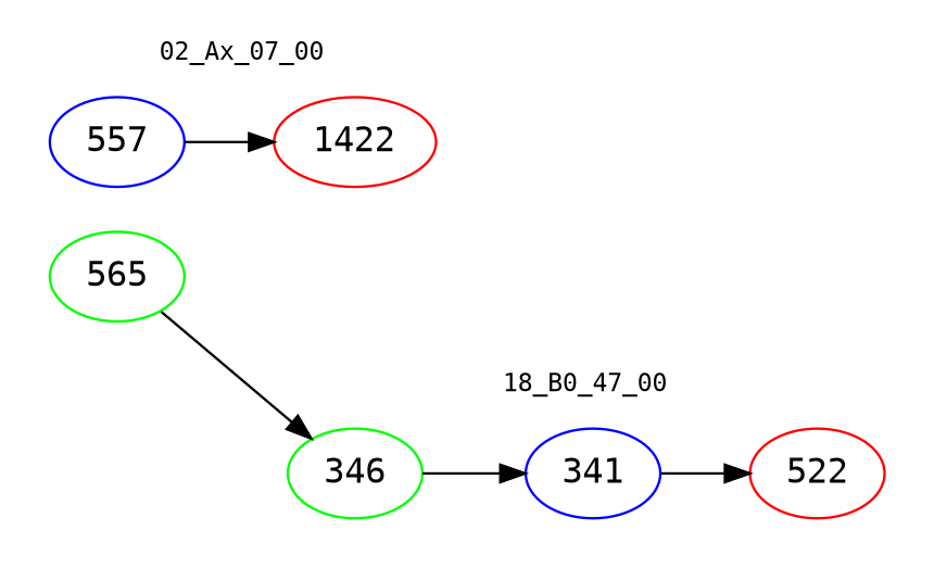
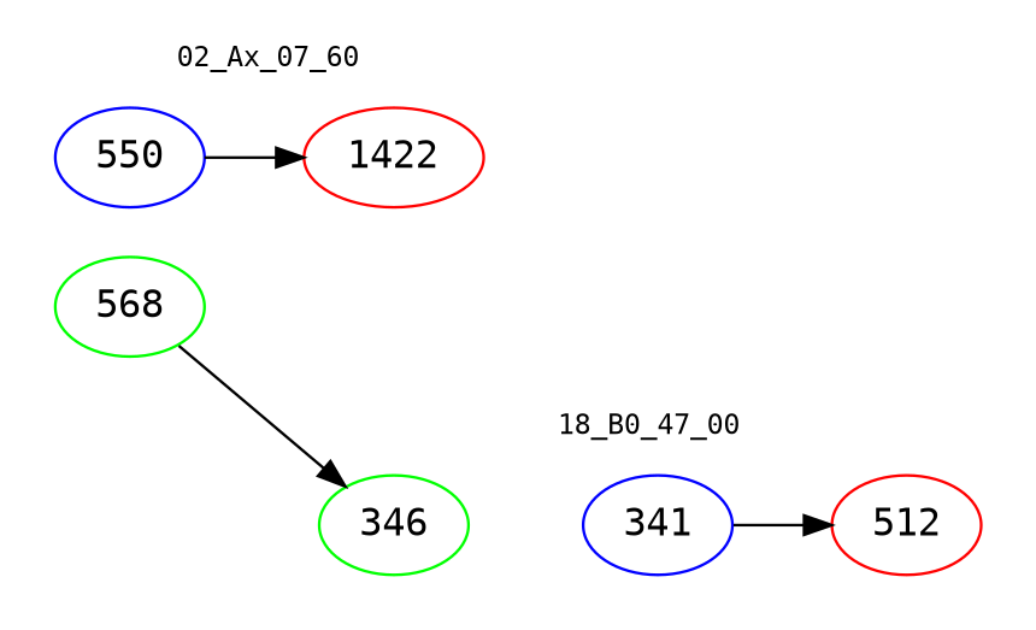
  digraph {
    fontname="DejaVu Sans Mono"
    rankdir=LR
    node [color=green fontname="DejaVu Sans Mono"]
    edge [color=black fontname="DejaVu Sans Mono"]
-   n1 [label=565]
-   n2 [color=blue label=557]
+   n1 [label=568]
+   n2 [color=blue label=550]
    n3 [color=red label=1422]
    n4 [label=346]
    n5 [color=blue label=341]
-   n6 [color=red label=522]
+   n6 [color=red label=512]
    subgraph cluster_1 {
      color=white
      fontsize=10
-     label="02_Ax_07_00"
+     label="02_Ax_07_60"
      n1
      n2
      n3
    }
    subgraph cluster_2 {
      color=white
      fontsize=10
      label="18_B0_47_00"
      n4
      n5
      n6
    }
    n1 -> n4
    n2 -> n3
-   n4 -> n5
    n5 -> n6
  }
